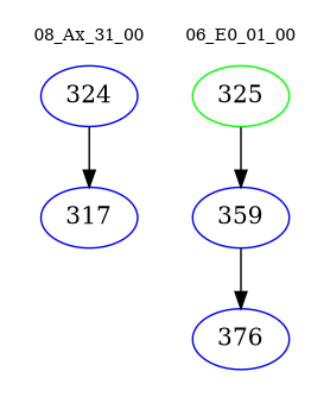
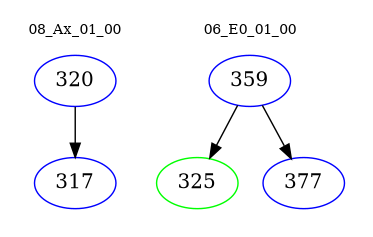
  digraph {
    node [color=blue]
    edge [color=black]
-   n1 [label=324]
+   n1 [label=320]
    n2 [label=317]
    n3 [label=359]
    n4 [color=green label=325]
-   n5 [label=376]
+   n5 [label=377]
    subgraph cluster_1 {
      color=white
      fontsize=10
-     label="08_Ax_31_00"
+     label="08_Ax_01_00"
      n1
      n2
    }
    subgraph cluster_2 {
      color=white
      fontsize=10
      label="06_E0_01_00"
      n3
      n4
      n5
    }
    n1 -> n2
-   n4 -> n3
+   n3 -> n4
    n3 -> n5
  }
